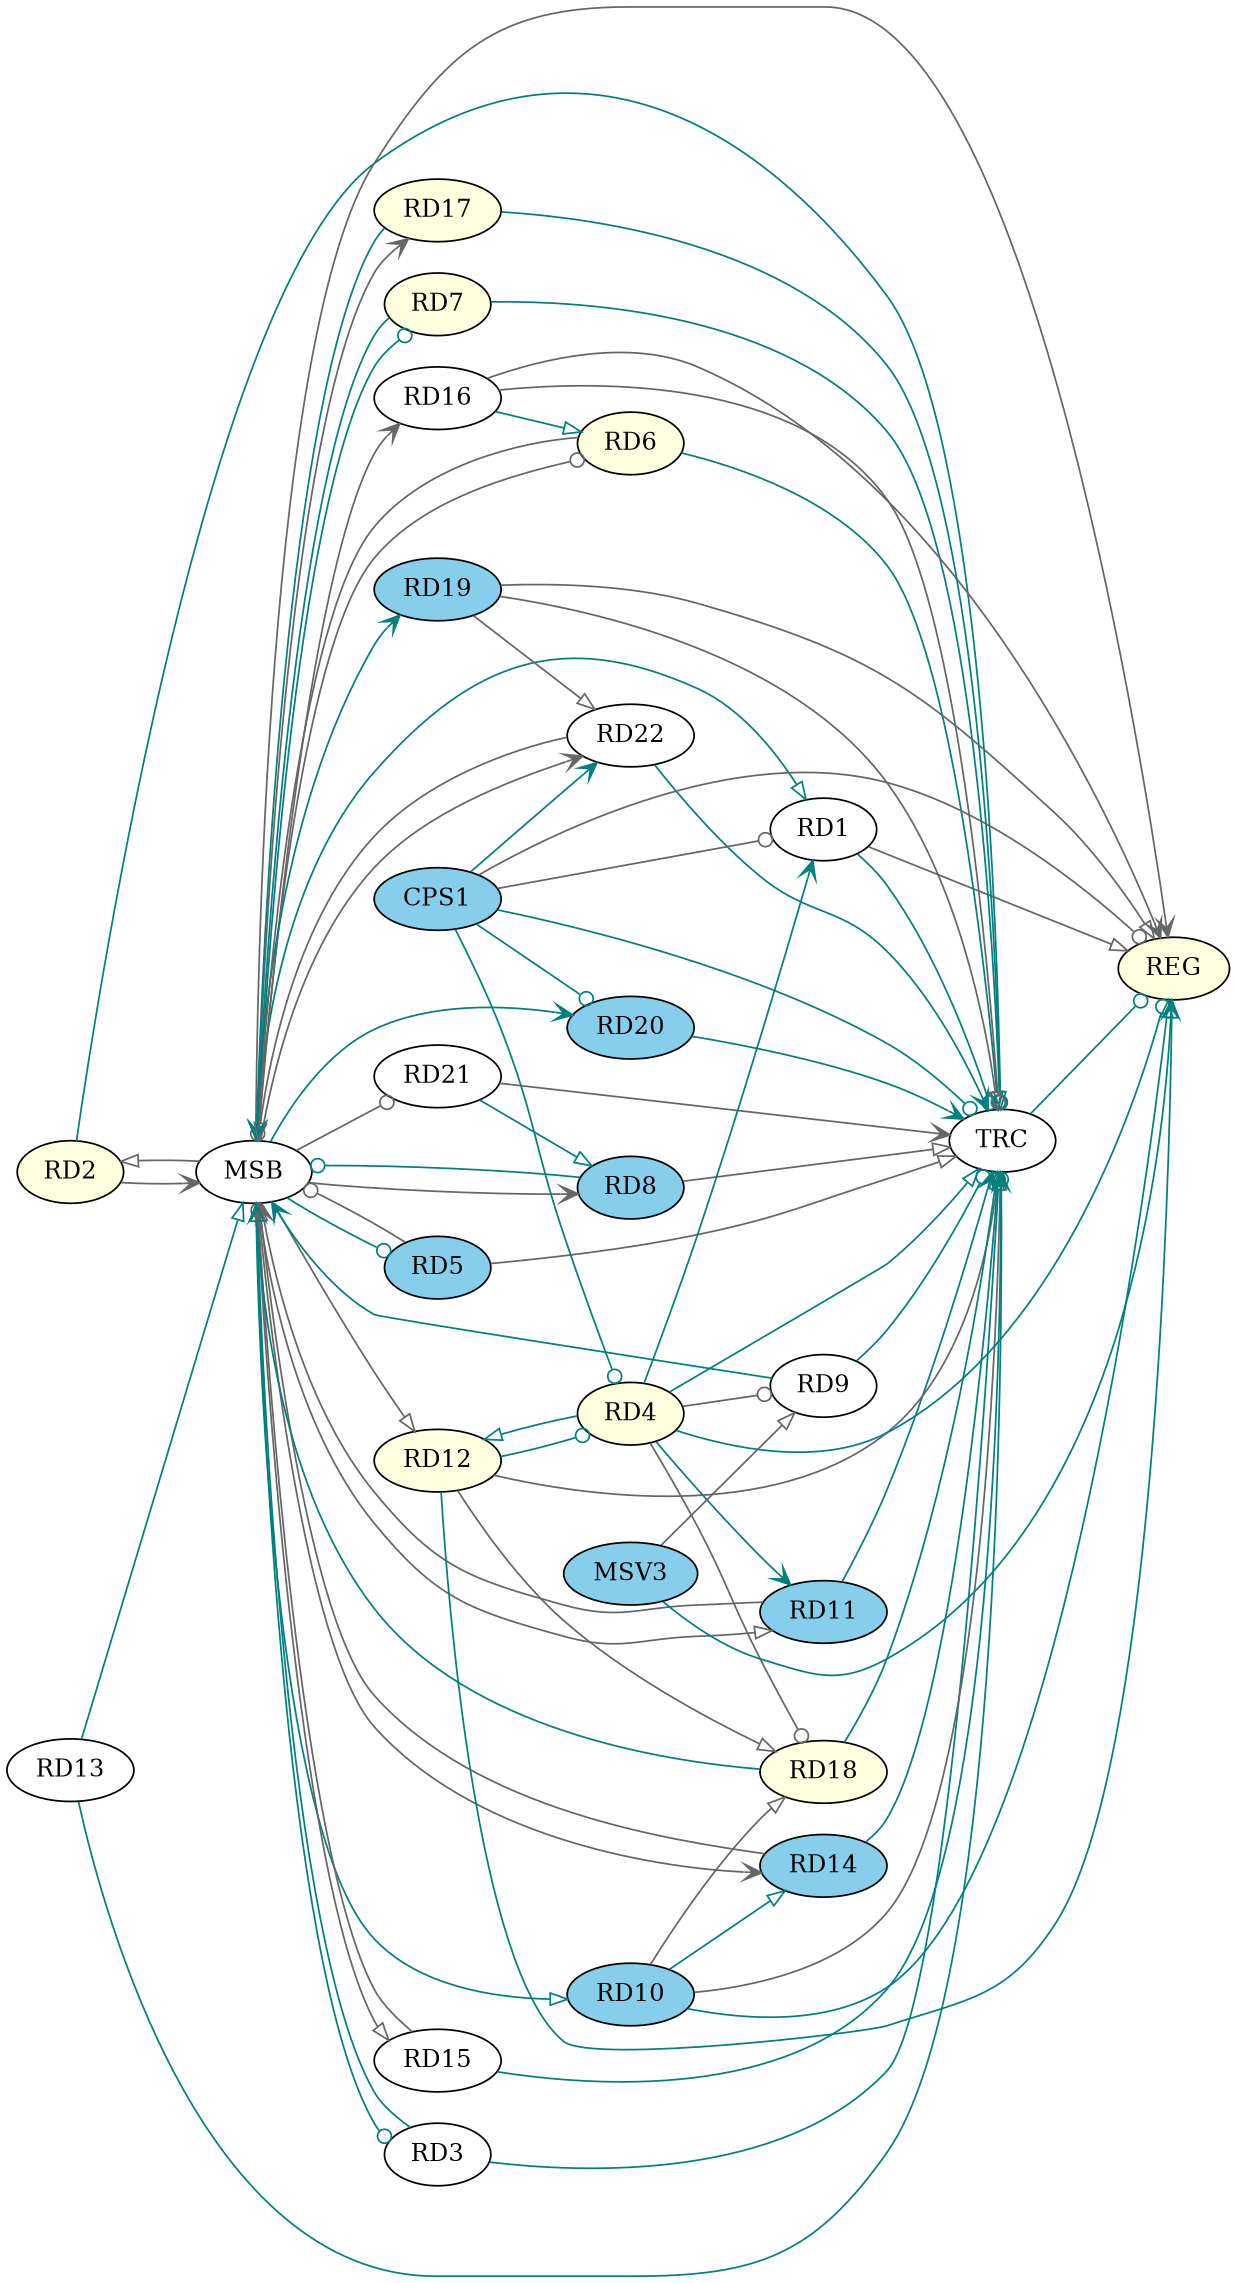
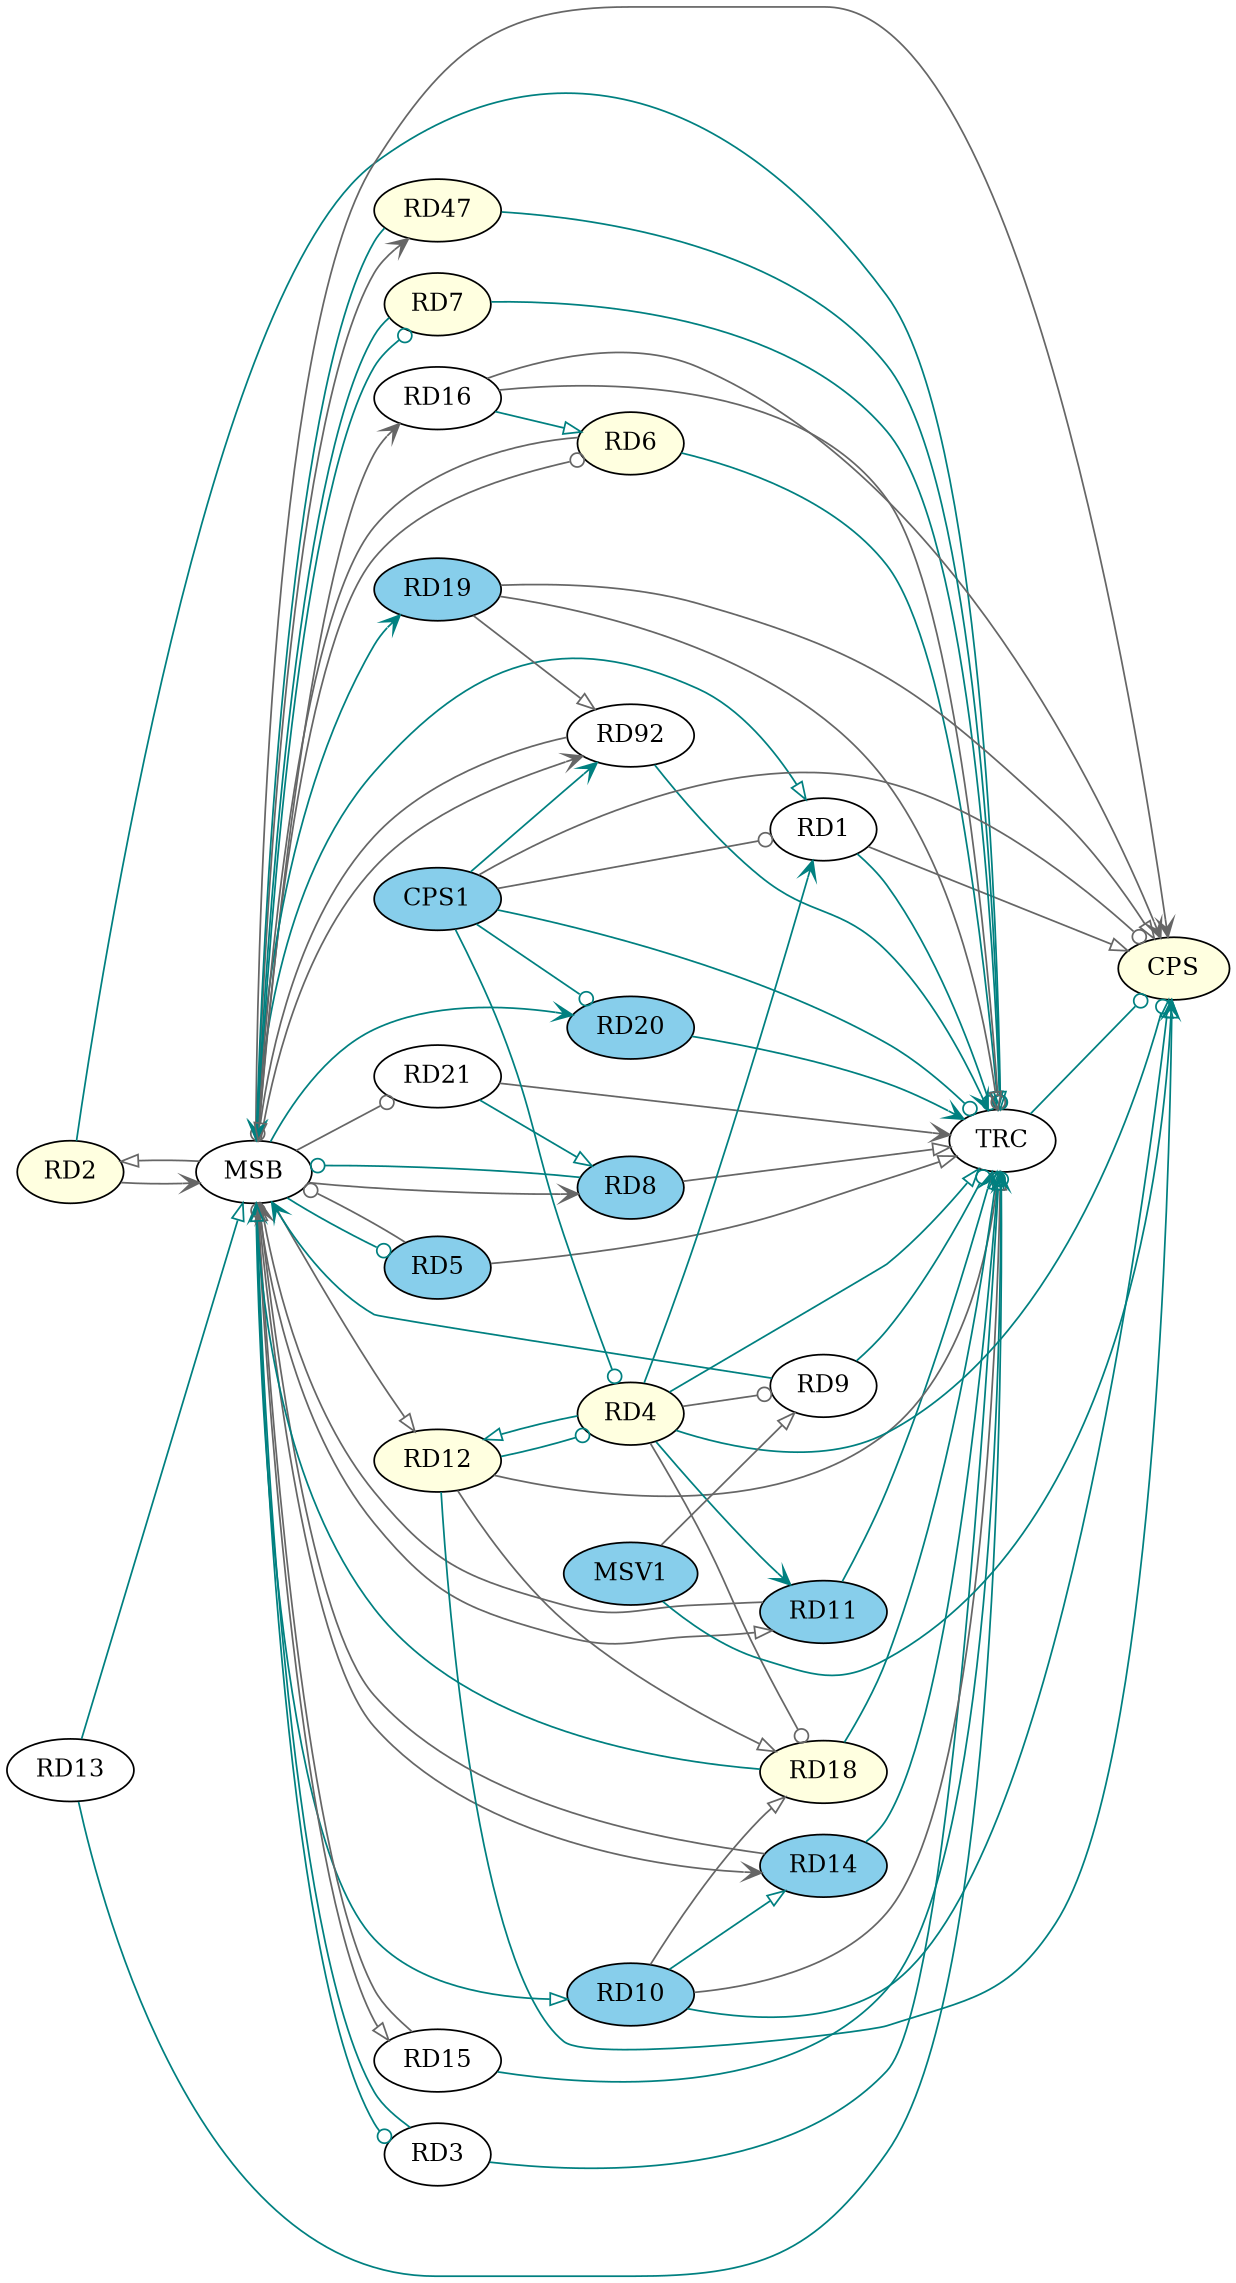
  strict digraph {
    rankdir=LR
    node [fillcolor=white style=filled]
    edge [arrowhead=onormal color=teal]
    n1 [label=RD1]
-   n2 [fillcolor=lightyellow label=REG]
+   n2 [fillcolor=lightyellow label=CPS]
    n3 [label=TRC]
    n4 [fillcolor=lightyellow label=RD2]
    n5 [label=MSB]
    n6 [label=RD3]
    n7 [fillcolor=skyblue label=RD11]
    n8 [fillcolor=lightyellow label=RD12]
    n9 [fillcolor=skyblue label=RD5]
    n10 [fillcolor=lightyellow label=RD6]
    n11 [fillcolor=lightyellow label=RD7]
    n12 [fillcolor=skyblue label=RD8]
    n13 [fillcolor=skyblue label=RD10]
    n14 [fillcolor=skyblue label=RD14]
    n15 [label=RD15]
    n16 [label=RD16]
-   n17 [fillcolor=lightyellow label=RD17]
+   n17 [fillcolor=lightyellow label=RD47]
    n18 [fillcolor=skyblue label=RD19]
-   n19 [label=RD22]
+   n19 [label=RD92]
    n20 [fillcolor=skyblue label=RD20]
    n21 [label=RD21]
    n22 [fillcolor=lightyellow label=RD4]
    n23 [label=RD9]
    n24 [fillcolor=lightyellow label=RD18]
    n25 [label=RD13]
    n26 [fillcolor=skyblue label=CPS1]
-   n27 [fillcolor=skyblue label=MSV3]
+   n27 [fillcolor=skyblue label=MSV1]
    n1 -> n2 [color=gray40]
    n1 -> n3 [arrowhead=odot]
    n3 -> n2 [arrowhead=odot]
    n4 -> n3 [arrowhead=odot]
    n4 -> n5 [arrowhead=vee color=gray40]
    n5 -> n1
    n5 -> n2 [arrowhead=vee color=gray40]
    n5 -> n4 [color=gray40]
    n5 -> n6 [arrowhead=odot]
    n5 -> n7 [color=gray40]
    n5 -> n8 [color=gray40]
    n5 -> n9 [arrowhead=odot]
    n5 -> n10 [arrowhead=odot color=gray40]
    n5 -> n11 [arrowhead=odot]
    n5 -> n12 [arrowhead=vee color=gray40]
    n5 -> n13
    n5 -> n14 [arrowhead=vee color=gray40]
    n5 -> n15 [color=gray40]
    n5 -> n16 [arrowhead=vee color=gray40]
    n5 -> n17 [arrowhead=vee color=gray40]
    n5 -> n18 [arrowhead=vee]
    n5 -> n19 [arrowhead=vee color=gray40]
    n5 -> n20 [arrowhead=vee]
    n5 -> n21 [arrowhead=odot color=gray40]
    n6 -> n3
    n6 -> n5 [arrowhead=vee]
    n7 -> n3 [arrowhead=vee]
    n7 -> n5 [arrowhead=vee color=gray40]
    n8 -> n2
    n8 -> n3 [arrowhead=odot color=gray40]
    n8 -> n22 [arrowhead=odot]
    n8 -> n24 [color=gray40]
    n9 -> n3 [color=gray40]
    n9 -> n5 [arrowhead=odot color=gray40]
    n10 -> n3
    n10 -> n5 [arrowhead=odot color=gray40]
    n11 -> n3 [arrowhead=odot]
    n11 -> n5 [arrowhead=vee]
    n12 -> n3 [color=gray40]
    n12 -> n5 [arrowhead=odot]
    n13 -> n2
    n13 -> n3 [color=gray40]
    n13 -> n14
    n13 -> n24 [color=gray40]
    n14 -> n3 [arrowhead=odot]
    n14 -> n5 [color=gray40]
    n15 -> n3 [arrowhead=vee]
    n15 -> n5 [arrowhead=odot color=gray40]
    n16 -> n2 [arrowhead=vee color=gray40]
    n16 -> n3 [arrowhead=odot color=gray40]
    n16 -> n10
    n17 -> n3
    n17 -> n5 [arrowhead=vee]
    n18 -> n2 [color=gray40]
    n18 -> n3 [color=gray40]
    n18 -> n19 [color=gray40]
    n19 -> n3 [arrowhead=vee]
    n19 -> n5 [color=gray40]
    n20 -> n3 [arrowhead=vee]
    n21 -> n3 [arrowhead=vee color=gray40]
    n21 -> n12
    n22 -> n1 [arrowhead=vee]
    n22 -> n2 [arrowhead=odot]
    n22 -> n3
    n22 -> n7 [arrowhead=vee]
    n22 -> n8
    n22 -> n23 [arrowhead=odot color=gray40]
    n22 -> n24 [arrowhead=odot color=gray40]
    n23 -> n3 [arrowhead=odot]
    n23 -> n5 [arrowhead=vee]
    n24 -> n3
    n24 -> n5
    n25 -> n3 [arrowhead=odot]
    n25 -> n5
    n26 -> n1 [arrowhead=odot color=gray40]
    n26 -> n2 [arrowhead=odot color=gray40]
    n26 -> n3 [arrowhead=odot]
    n26 -> n19 [arrowhead=vee]
    n26 -> n20 [arrowhead=odot]
    n26 -> n22 [arrowhead=odot]
    n27 -> n2 [arrowhead=vee]
    n27 -> n23 [color=gray40]
  }
